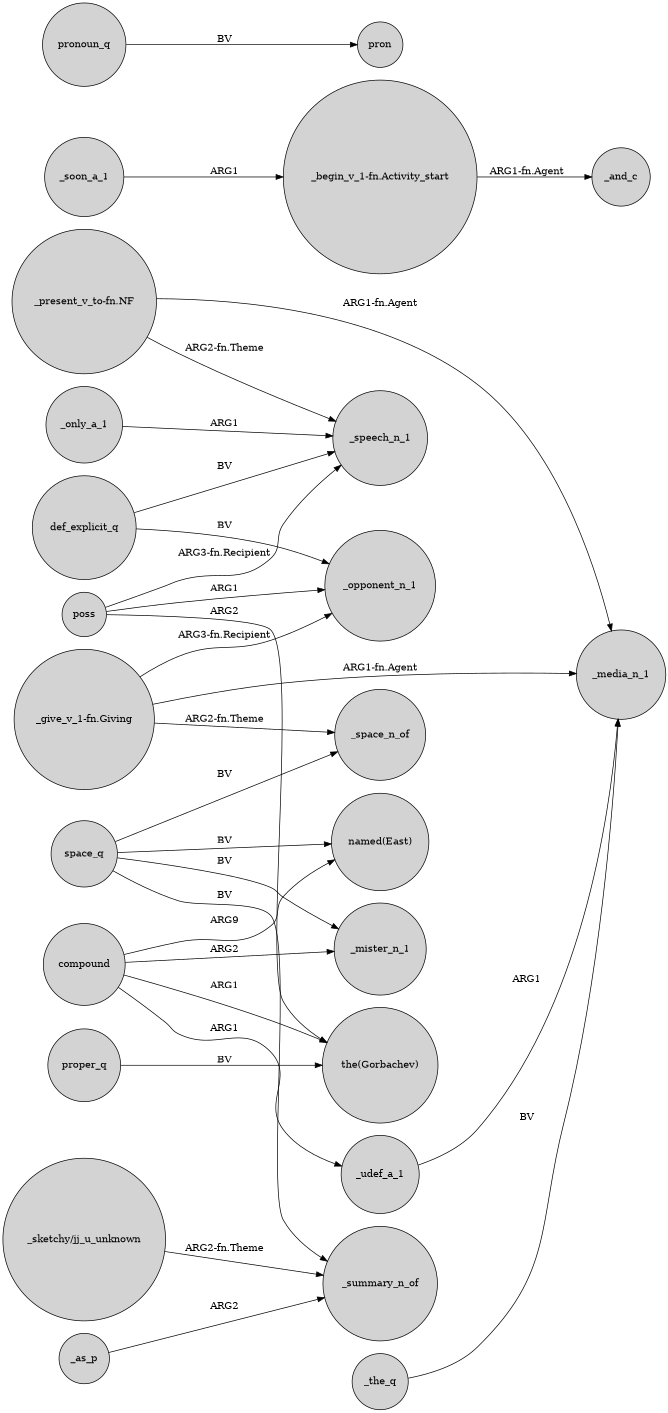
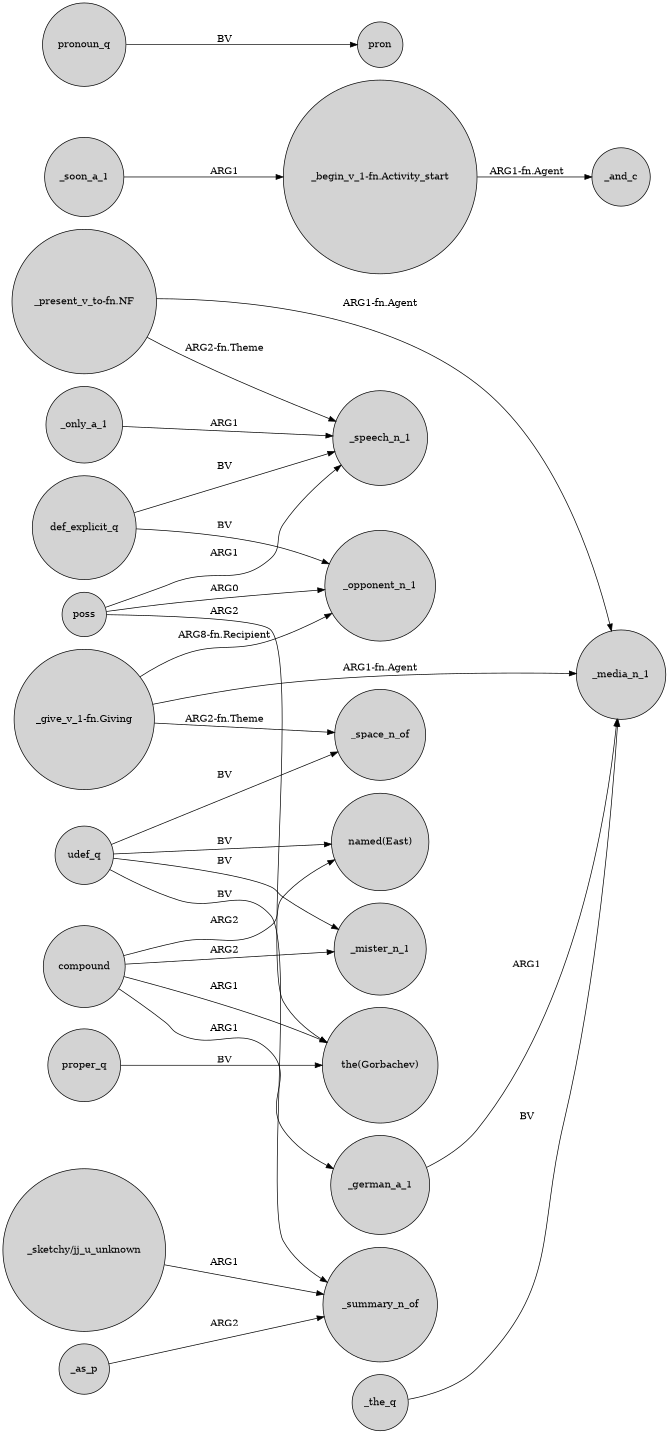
  digraph {
    rankdir=LR
    node [shape=circle style=filled]
    n1 [label="the(Gorbachev)"]
    poss
    _speech_n_1
    _opponent_n_1
    "_give_v_1-fn.Giving"
    _space_n_of
    _media_n_1
    _only_a_1
    "_present_v_to-fn.NF"
    compound
    _mister_n_1
    "named(East)"
-   _german_a_1 [label=_udef_a_1]
-   udef_q [label=space_q]
+   _german_a_1
+   udef_q
    _summary_n_of
    _as_p
    _soon_a_1
    "_begin_v_1-fn.Activity_start"
    _and_c
    pronoun_q
    pron
    def_explicit_q
    "_sketchy/jj_u_unknown"
    proper_q
    _the_q
    poss -> n1 [label=ARG2]
-   poss -> _speech_n_1 [label="ARG3-fn.Recipient"]
-   poss -> _opponent_n_1 [label=ARG1]
-   "_give_v_1-fn.Giving" -> _opponent_n_1 [label="ARG3-fn.Recipient"]
+   poss -> _speech_n_1 [label=ARG1]
+   poss -> _opponent_n_1 [label=ARG0]
+   "_give_v_1-fn.Giving" -> _opponent_n_1 [label="ARG8-fn.Recipient"]
    "_give_v_1-fn.Giving" -> _space_n_of [label="ARG2-fn.Theme"]
    "_give_v_1-fn.Giving" -> _media_n_1 [label="ARG1-fn.Agent"]
    _only_a_1 -> _speech_n_1 [label=ARG1]
    "_present_v_to-fn.NF" -> _speech_n_1 [label="ARG2-fn.Theme"]
    "_present_v_to-fn.NF" -> _media_n_1 [label="ARG1-fn.Agent"]
    compound -> n1 [label=ARG1]
    compound -> _mister_n_1 [label=ARG2]
-   compound -> "named(East)" [label=ARG9]
+   compound -> "named(East)" [label=ARG2]
    compound -> _german_a_1 [label=ARG1]
    _german_a_1 -> _media_n_1 [label=ARG1]
    udef_q -> _space_n_of [label=BV]
    udef_q -> _mister_n_1 [label=BV]
    udef_q -> "named(East)" [label=BV]
    udef_q -> _summary_n_of [label=BV]
    _as_p -> _summary_n_of [label=ARG2]
    _soon_a_1 -> "_begin_v_1-fn.Activity_start" [label=ARG1]
    "_begin_v_1-fn.Activity_start" -> _and_c [label="ARG1-fn.Agent"]
    pronoun_q -> pron [label=BV]
    def_explicit_q -> _speech_n_1 [label=BV]
    def_explicit_q -> _opponent_n_1 [label=BV]
-   "_sketchy/jj_u_unknown" -> _summary_n_of [label="ARG2-fn.Theme"]
+   "_sketchy/jj_u_unknown" -> _summary_n_of [label=ARG1]
    proper_q -> n1 [label=BV]
    _the_q -> _media_n_1 [label=BV]
  }
